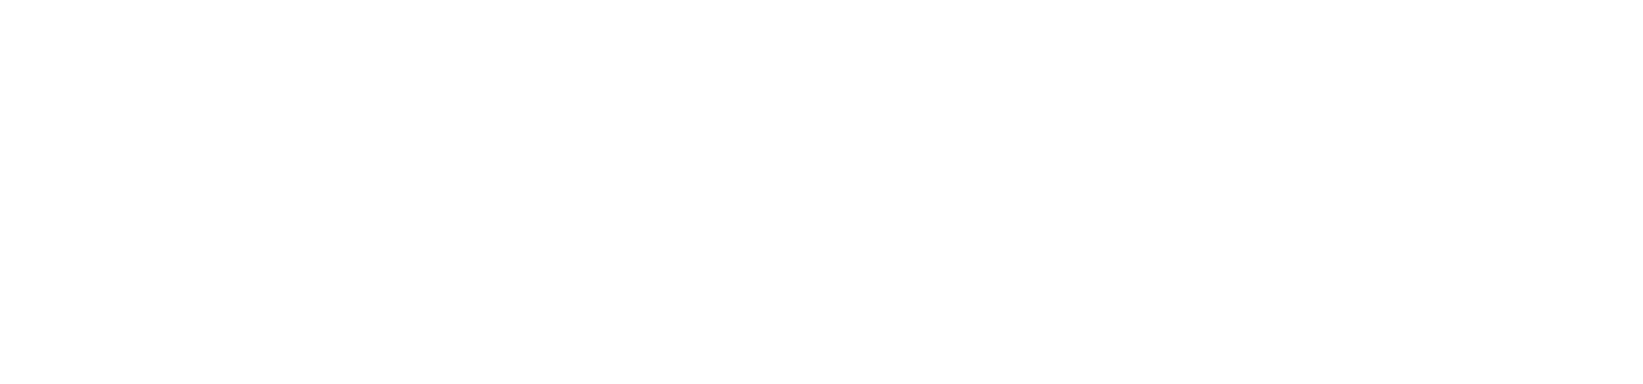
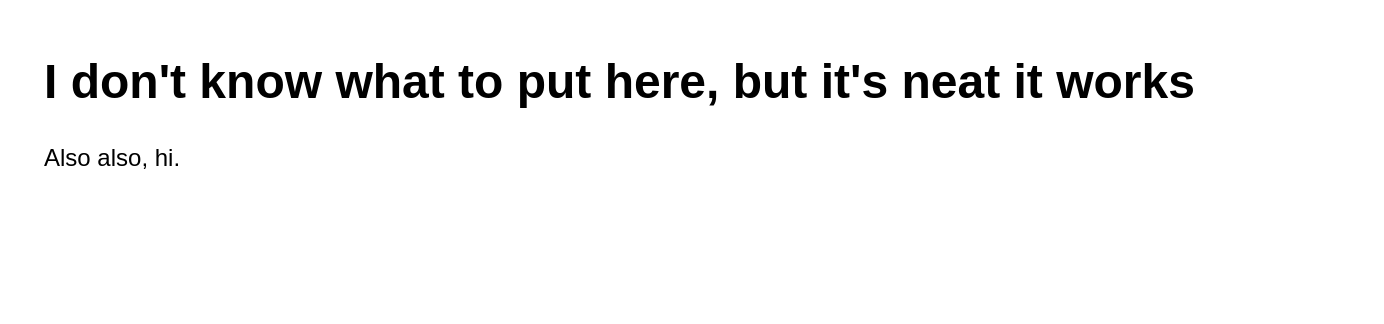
  <mxCell id="0" />
  <mxCell id="1" parent="0" />
+ <mxCell id="2" value="&lt;h1 style=&quot;margin-top: 0px;&quot;&gt;I don't know what to put here, but it's neat it works&lt;/h1&gt;&lt;p&gt;Also also, hi.&lt;/p&gt;" style="text;html=1;whiteSpace=wrap;overflow=hidden;rounded=0;" vertex="1" parent="1"><mxGeometry x="20" y="20" width="650" height="120" as="geometry" /></mxCell>
